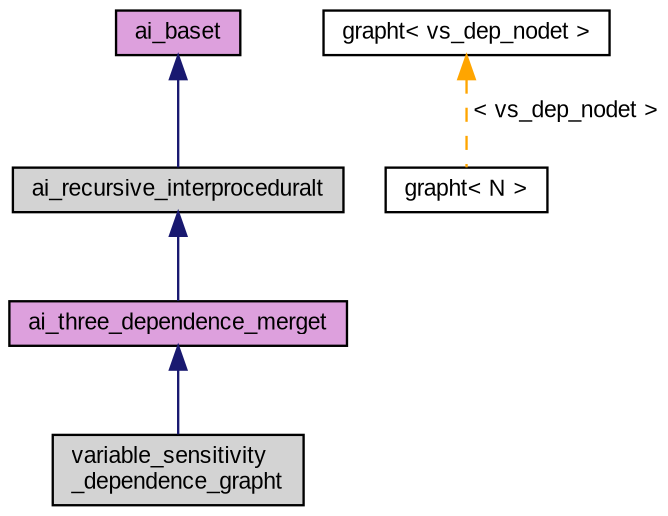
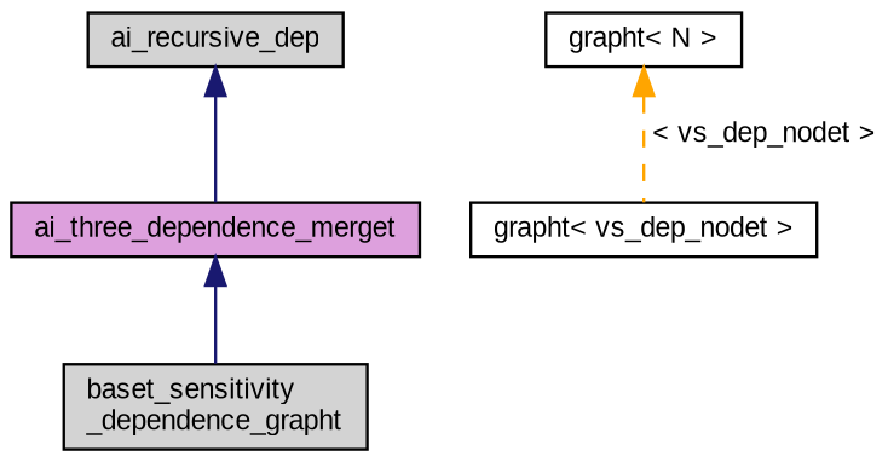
  digraph {
    fontname="Liberation Sans"
    node [color=black fillcolor=lightgrey fontname="Liberation Sans" fontsize=10 shape=record style=filled]
    edge [color=midnightblue dir=back fontname="Liberation Sans" fontsize=10 labelfontname=Helvetica labelfontsize=10 style=solid]
-   n1 [fontcolor=black height=0.2 label="variable_sensitivity\l_dependence_grapht" width=0.4]
+   n1 [fontcolor=black height=0.2 label="baset_sensitivity\l_dependence_grapht" width=0.4]
    n2 [fillcolor=plum height=0.2 label=ai_three_dependence_merget width=0.4]
-   n3 [height=0.2 label=ai_recursive_interproceduralt width=0.4]
-   n4 [fillcolor=plum height=0.2 label=ai_baset width=0.4]
+   n3 [height=0.2 label=ai_recursive_dep width=0.4]
    n5 [fillcolor=white height=0.2 label="grapht\< vs_dep_nodet \>" width=0.4]
    n6 [fillcolor=white height=0.2 label="grapht\< N \>" width=0.4]
    n2 -> n1
    n3 -> n2
-   n4 -> n3
-   n5 -> n6 [color=orange label=" \< vs_dep_nodet \>" style=dashed]
+   n6 -> n5 [color=orange label=" \< vs_dep_nodet \>" style=dashed]
  }
